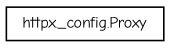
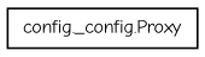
  digraph {
    rankdir=LR
    fontname="Comic Neue"
-   n1 [color=black fillcolor=white fontname="Comic Neue" fontsize=10 height=0.2 label="httpx._config.Proxy" shape=record style=filled width=0.4]
+   n1 [color=black fillcolor=white fontname="Comic Neue" fontsize=10 height=0.2 label="config._config.Proxy" shape=record style=filled width=0.4]
  }
